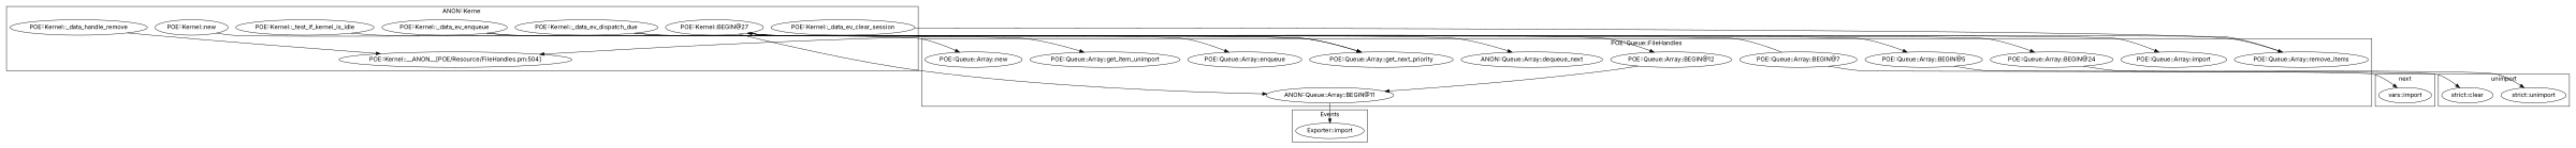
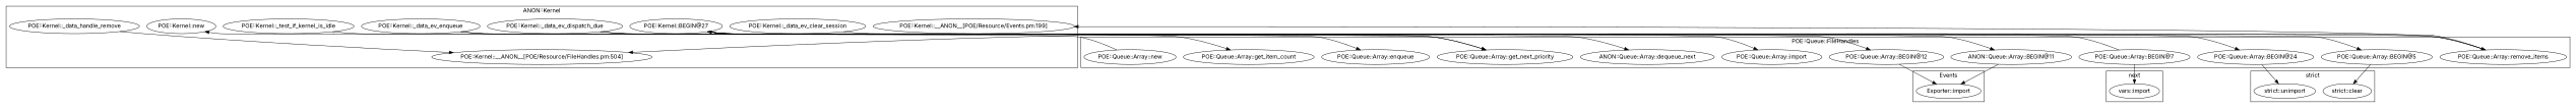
  digraph {
    fontname=Inter
    node [fontname=Inter]
    edge [fontname=Inter]
    "POE::Queue::Array::import"
    "POE::Queue::Array::BEGIN@12"
    "POE::Queue::Array::BEGIN@7"
    "POE::Queue::Array::remove_items"
    n5 [label="ANON::Queue::Array::dequeue_next"]
    "POE::Queue::Array::BEGIN@5"
    n7 [label="ANON::Queue::Array::BEGIN@11"]
    "POE::Queue::Array::get_next_priority"
    "POE::Queue::Array::enqueue"
-   "POE::Queue::Array::get_item_count" [label="POE::Queue::Array::get_item_unimport"]
+   "POE::Queue::Array::get_item_count"
    "POE::Queue::Array::new"
    "POE::Queue::Array::BEGIN@24"
    "vars::import"
    "POE::Kernel::_data_handle_remove"
+   "POE::Kernel::__ANON__[POE/Resource/Events.pm:199]"
    "POE::Kernel::_test_if_kernel_is_idle"
    "POE::Kernel::__ANON__[POE/Resource/FileHandles.pm:504]"
    "POE::Kernel::_data_ev_dispatch_due"
    "POE::Kernel::_data_ev_clear_session"
    "POE::Kernel::_data_ev_enqueue"
    "POE::Kernel::new"
    "POE::Kernel::BEGIN@27"
    "Exporter::import"
    "strict::unimport"
    n25 [label="strict::clear"]
    subgraph cluster_1 {
      label="POE::Queue::FileHandles"
      "POE::Queue::Array::import"
      "POE::Queue::Array::BEGIN@12"
      "POE::Queue::Array::BEGIN@7"
      "POE::Queue::Array::remove_items"
      n5
      "POE::Queue::Array::BEGIN@5"
      n7
      "POE::Queue::Array::get_next_priority"
      "POE::Queue::Array::enqueue"
      "POE::Queue::Array::get_item_count"
      "POE::Queue::Array::new"
      "POE::Queue::Array::BEGIN@24"
    }
    subgraph cluster_2 {
      label=next
      "vars::import"
    }
    subgraph cluster_3 {
      label="ANON::Kernel"
      "POE::Kernel::_data_handle_remove"
+     "POE::Kernel::__ANON__[POE/Resource/Events.pm:199]"
      "POE::Kernel::_test_if_kernel_is_idle"
      "POE::Kernel::__ANON__[POE/Resource/FileHandles.pm:504]"
      "POE::Kernel::_data_ev_dispatch_due"
      "POE::Kernel::_data_ev_clear_session"
      "POE::Kernel::_data_ev_enqueue"
      "POE::Kernel::new"
      "POE::Kernel::BEGIN@27"
    }
    subgraph cluster_4 {
      label=Events
      "Exporter::import"
    }
    subgraph cluster_5 {
-     label=unimport
+     label="strict"
      "strict::unimport"
      n25
    }
-   "POE::Queue::Array::BEGIN@12" -> n7
+   "POE::Queue::Array::BEGIN@12" -> "Exporter::import"
    "POE::Queue::Array::BEGIN@7" -> "vars::import"
    "POE::Queue::Array::BEGIN@7" -> "POE::Kernel::BEGIN@27"
+   "POE::Queue::Array::remove_items" -> "POE::Kernel::__ANON__[POE/Resource/Events.pm:199]"
    "POE::Queue::Array::remove_items" -> "POE::Kernel::__ANON__[POE/Resource/FileHandles.pm:504]"
    "POE::Queue::Array::BEGIN@5" -> n25
    n7 -> "Exporter::import"
    "POE::Queue::Array::BEGIN@24" -> "strict::unimport"
    "POE::Kernel::_data_handle_remove" -> "POE::Kernel::__ANON__[POE/Resource/FileHandles.pm:504]"
    "POE::Kernel::_test_if_kernel_is_idle" -> "POE::Queue::Array::get_item_count"
    "POE::Kernel::_data_ev_dispatch_due" -> n5
    "POE::Kernel::_data_ev_dispatch_due" -> "POE::Queue::Array::get_next_priority"
    "POE::Kernel::_data_ev_clear_session" -> "POE::Queue::Array::remove_items"
    "POE::Kernel::_data_ev_enqueue" -> "POE::Queue::Array::get_next_priority"
    "POE::Kernel::_data_ev_enqueue" -> "POE::Queue::Array::enqueue"
-   "POE::Kernel::new" -> "POE::Queue::Array::new"
+   "POE::Queue::Array::new" -> "POE::Kernel::new"
    "POE::Kernel::BEGIN@27" -> "POE::Queue::Array::import"
    "POE::Kernel::BEGIN@27" -> "POE::Queue::Array::BEGIN@12"
    "POE::Kernel::BEGIN@27" -> "POE::Queue::Array::BEGIN@5"
    "POE::Kernel::BEGIN@27" -> n7
    "POE::Kernel::BEGIN@27" -> "POE::Queue::Array::BEGIN@24"
  }
